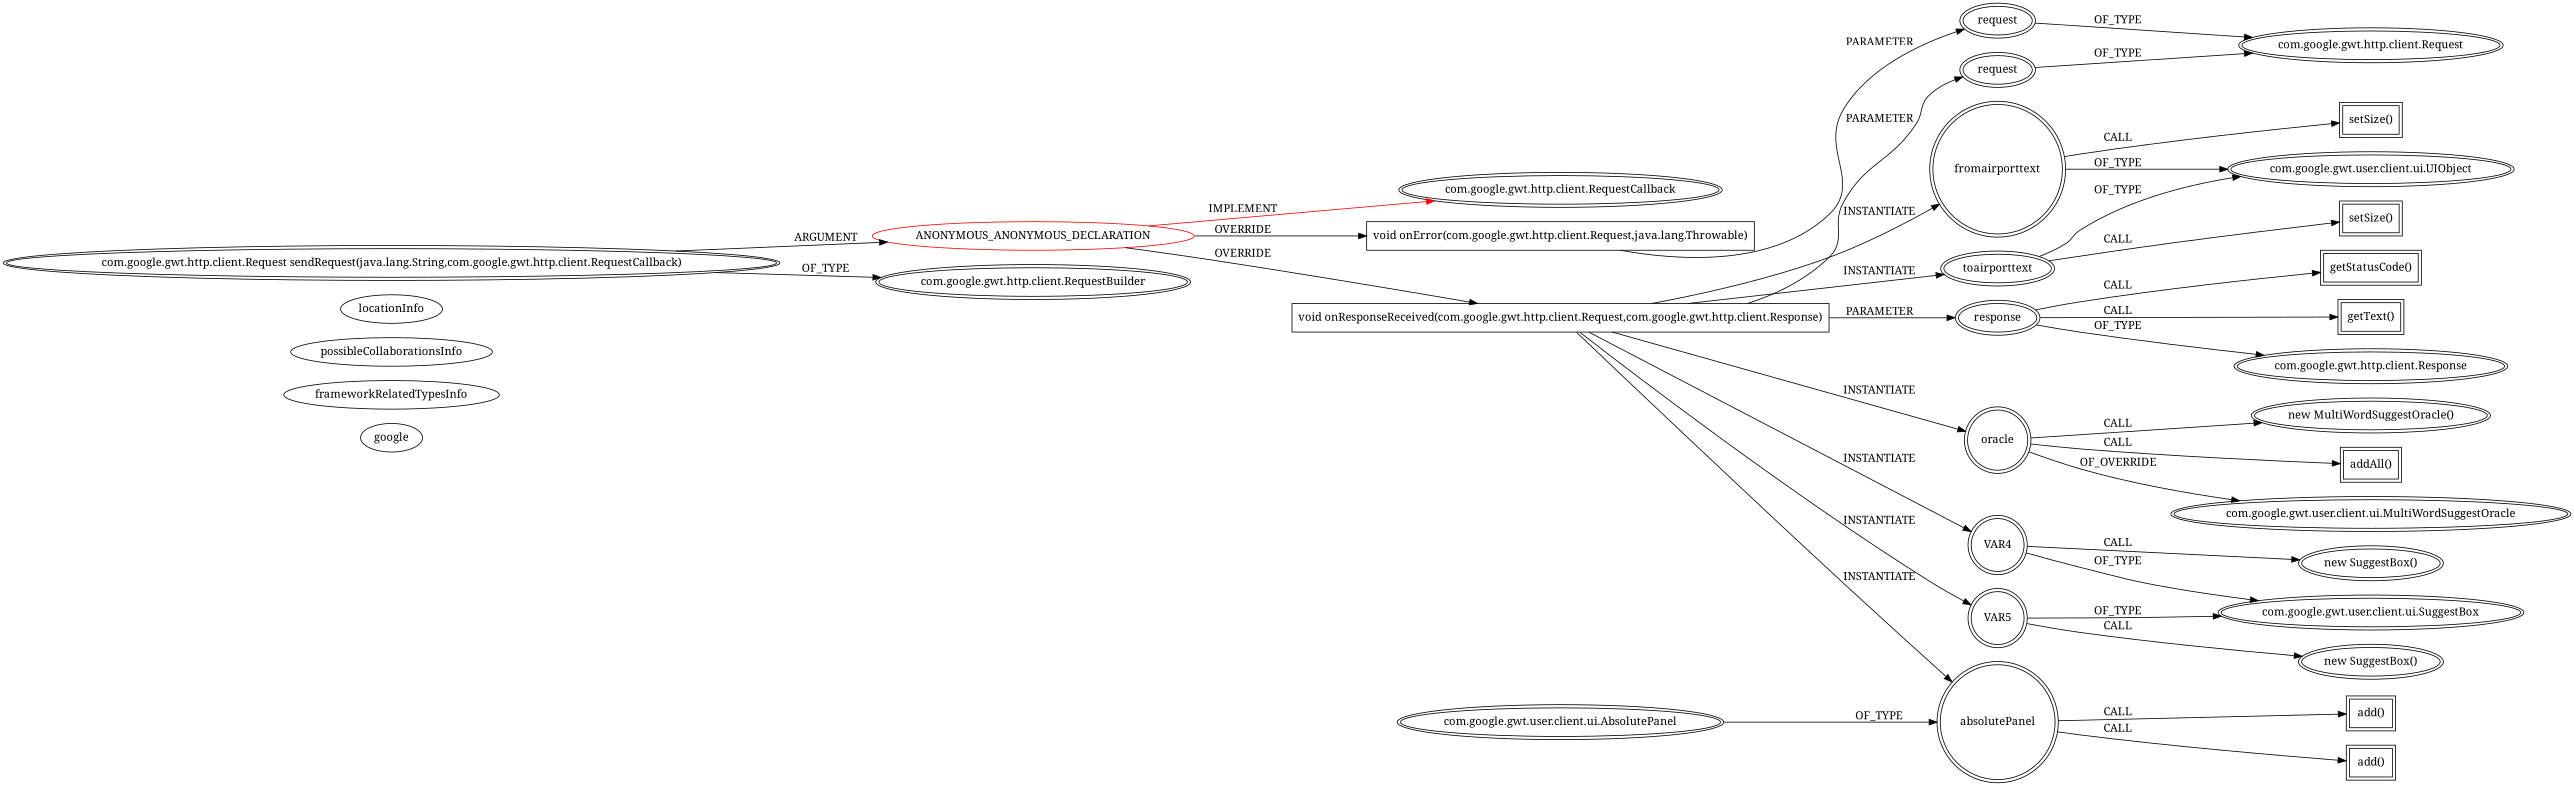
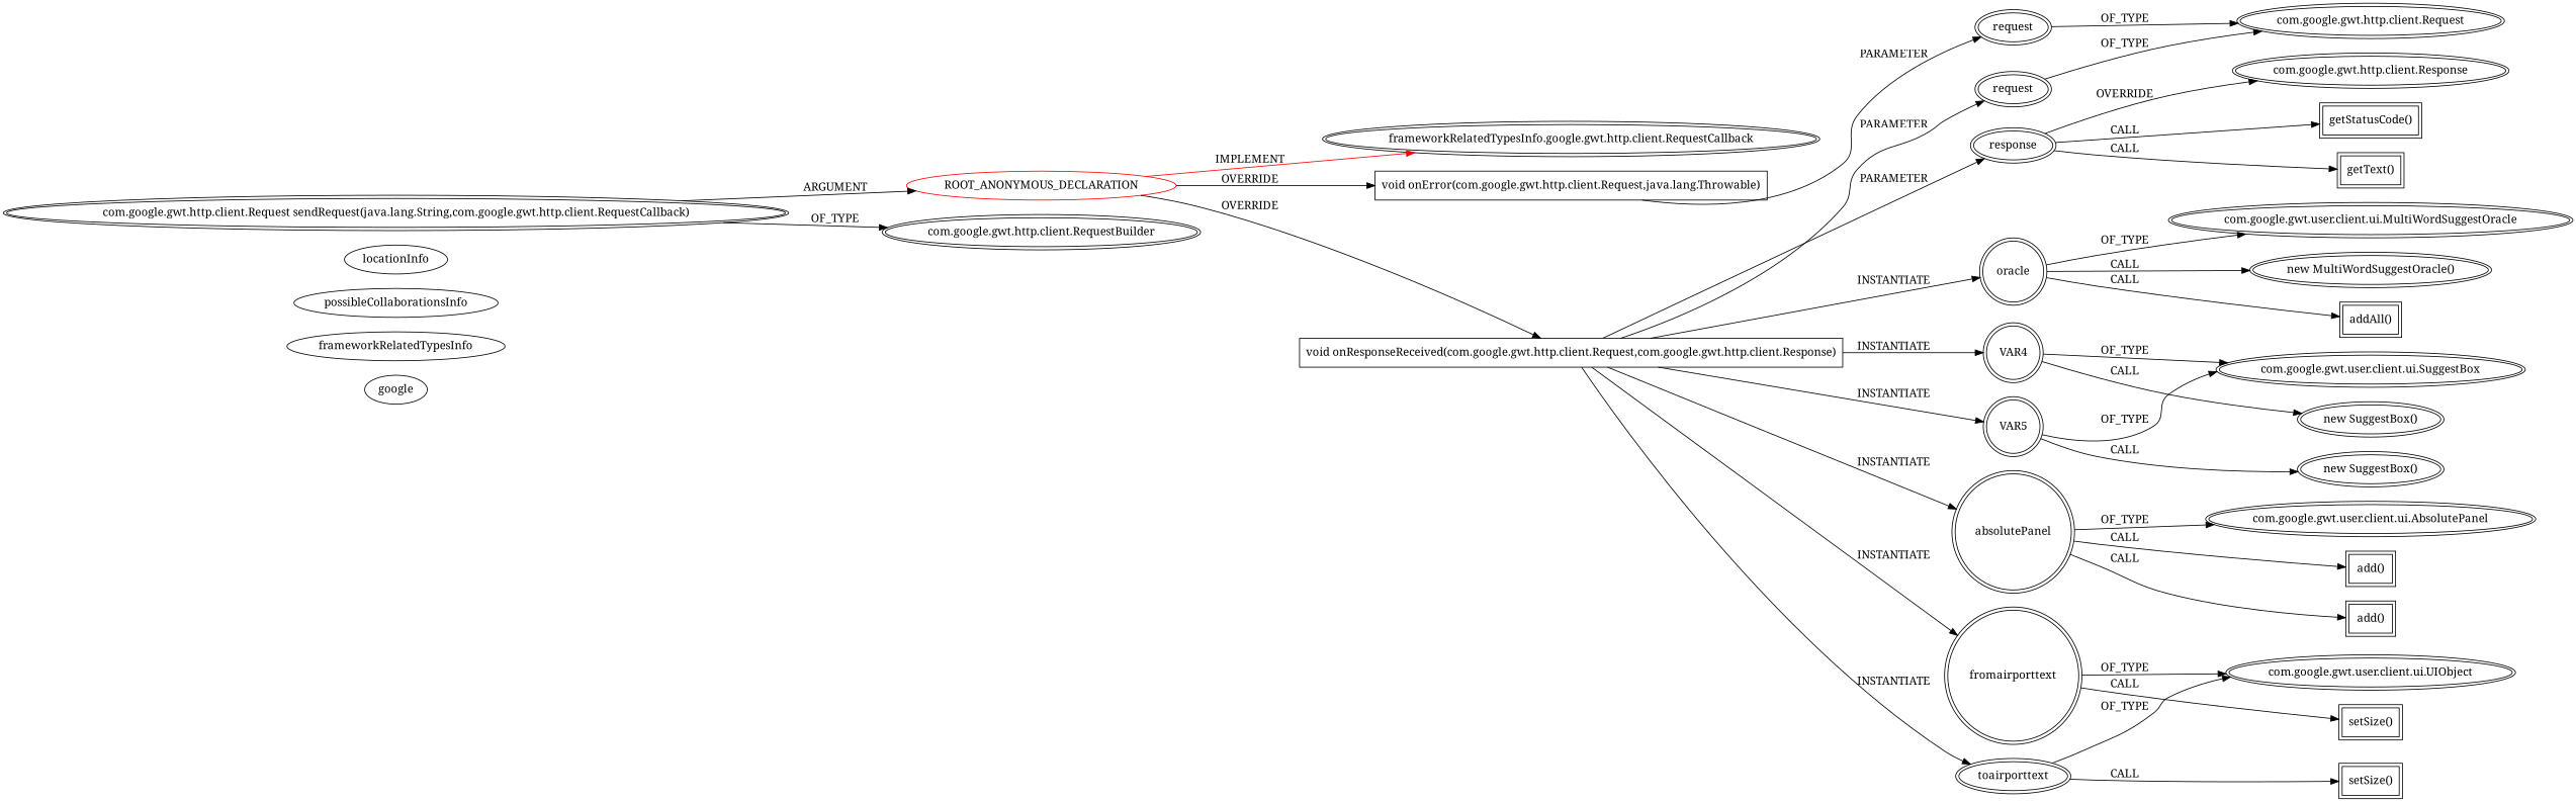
  digraph {
    fontname="Noto Serif"
    rankdir=LR
    node [fontname="Noto Serif" isFrameworkType=true vertexType=FRAMEWORK_CLASS_TYPE peripheries=2]
    edge [fontname="Noto Serif"]
    n1 [category=extension_graph graphId=1092 isAnonymous=true label=google possibleRelation=false isFrameworkType="" vertexType="" peripheries=""]
    frameworkRelatedTypesInfo [0="com.google.gwt.http.client.RequestCallback" isFrameworkType="" vertexType="" peripheries=""]
    possibleCollaborationsInfo [isFrameworkType="" vertexType="" peripheries=""]
    locationInfo [contextSignature="void onModuleLoad()" filePath="/coldplayguy-flight87/flight87-master/BookFlight/src/bookflight/client/BookFlight.java" graphId=1092 projectName="coldplayguy-flight87" isFrameworkType="" vertexType="" peripheries=""]
-   n5 [color=red isFrameworkType=false label=ANONYMOUS_ANONYMOUS_DECLARATION vertexType=ROOT_ANONYMOUS_DECLARATION peripheries=""]
-   n6 [label="com.google.gwt.http.client.RequestCallback" vertexType=FRAMEWORK_INTERFACE_TYPE]
+   n5 [color=red isFrameworkType=false label=ROOT_ANONYMOUS_DECLARATION vertexType=ROOT_ANONYMOUS_DECLARATION peripheries=""]
+   n6 [label="frameworkRelatedTypesInfo.google.gwt.http.client.RequestCallback" vertexType=FRAMEWORK_INTERFACE_TYPE]
    n7 [isFrameworkType=false label="void onError(com.google.gwt.http.client.Request,java.lang.Throwable)" shape=box vertexType=OVERRIDING_METHOD_DECLARATION peripheries=""]
    n8 [isFrameworkType=false label="void onResponseReceived(com.google.gwt.http.client.Request,com.google.gwt.http.client.Response)" shape=box vertexType=OVERRIDING_METHOD_DECLARATION peripheries=""]
    n9 [label=request vertexType=PARAMETER_DECLARATION]
    n10 [label=request vertexType=PARAMETER_DECLARATION]
    n11 [label=response vertexType=PARAMETER_DECLARATION]
    n12 [label=oracle shape=circle vertexType=VARIABLE_EXPRESION]
    n13 [label=VAR4 shape=circle vertexType=VARIABLE_EXPRESION]
    n14 [label=VAR5 shape=circle vertexType=VARIABLE_EXPRESION]
    n15 [label=absolutePanel shape=circle vertexType=VARIABLE_EXPRESION]
    n16 [label=fromairporttext shape=circle vertexType=VARIABLE_EXPRESION]
    n17 [label=toairporttext shape=ellipse vertexType=VARIABLE_EXPRESION]
    n18 [label="com.google.gwt.http.client.Request sendRequest(java.lang.String,com.google.gwt.http.client.RequestCallback)" vertexType=OUTSIDE_CALL]
    n19 [label="com.google.gwt.http.client.RequestBuilder"]
    n20 [label="com.google.gwt.http.client.Request"]
    n21 [label="com.google.gwt.http.client.Response"]
    n22 [label="getStatusCode()" shape=box vertexType=INSIDE_CALL]
    n23 [label="getText()" shape=box vertexType=INSIDE_CALL]
    n24 [label="com.google.gwt.user.client.ui.MultiWordSuggestOracle"]
    n25 [label="new MultiWordSuggestOracle()" vertexType=CONSTRUCTOR_CALL]
    n26 [label="addAll()" shape=box vertexType=INSIDE_CALL]
    n27 [label="com.google.gwt.user.client.ui.SuggestBox"]
    n28 [label="new SuggestBox()" vertexType=CONSTRUCTOR_CALL]
    n29 [label="new SuggestBox()" vertexType=CONSTRUCTOR_CALL]
    n30 [label="com.google.gwt.user.client.ui.AbsolutePanel"]
    n31 [label="add()" shape=box vertexType=INSIDE_CALL]
    n32 [label="add()" shape=box vertexType=INSIDE_CALL]
    n33 [label="com.google.gwt.user.client.ui.UIObject"]
    n34 [label="setSize()" shape=box vertexType=INSIDE_CALL]
    n35 [label="setSize()" shape=box vertexType=INSIDE_CALL]
    n5 -> n6 [color=red label=IMPLEMENT]
    n5 -> n7 [label=OVERRIDE]
    n5 -> n8 [label=OVERRIDE]
    n7 -> n9 [label=PARAMETER]
    n8 -> n10 [label=PARAMETER]
    n8 -> n11 [label=PARAMETER]
    n8 -> n12 [label=INSTANTIATE]
    n8 -> n13 [label=INSTANTIATE]
    n8 -> n14 [label=INSTANTIATE]
    n8 -> n15 [label=INSTANTIATE]
    n8 -> n16 [label=INSTANTIATE]
    n8 -> n17 [label=INSTANTIATE]
    n9 -> n20 [label=OF_TYPE]
    n10 -> n20 [label=OF_TYPE]
-   n11 -> n21 [label=OF_TYPE]
+   n11 -> n21 [label=OVERRIDE]
    n11 -> n22 [label=CALL]
    n11 -> n23 [label=CALL]
-   n12 -> n24 [label=OF_OVERRIDE]
+   n12 -> n24 [label=OF_TYPE]
    n12 -> n25 [label=CALL]
    n12 -> n26 [label=CALL]
    n13 -> n27 [label=OF_TYPE]
    n13 -> n28 [label=CALL]
    n14 -> n27 [label=OF_TYPE]
    n14 -> n29 [label=CALL]
-   n30 -> n15 [label=OF_TYPE]
+   n15 -> n30 [label=OF_TYPE]
    n15 -> n31 [label=CALL]
    n15 -> n32 [label=CALL]
    n16 -> n33 [label=OF_TYPE]
    n16 -> n34 [label=CALL]
    n17 -> n33 [label=OF_TYPE]
    n17 -> n35 [label=CALL]
    n18 -> n5 [label=ARGUMENT]
    n18 -> n19 [label=OF_TYPE]
  }
